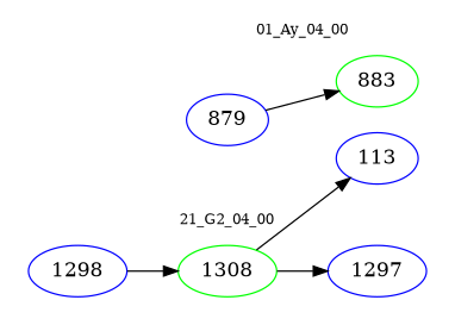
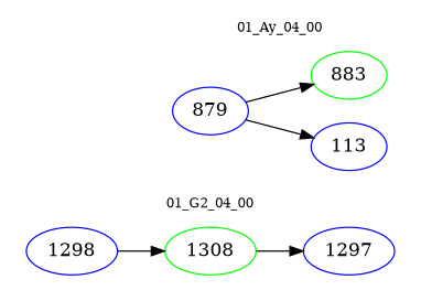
  digraph {
    rankdir=LR
    node [color=blue]
    edge [color=black]
    n1 [label=879]
    n2 [color=green label=883]
    n3 [label=113]
    n4 [label=1298]
    n5 [label=1297]
    n6 [color=green label=1308]
    subgraph cluster_1 {
      color=white
      fontsize=10
      label="01_Ay_04_00"
      n1
      n2
      n3
    }
    subgraph cluster_2 {
      color=white
      fontsize=10
-     label="21_G2_04_00"
+     label="01_G2_04_00"
      n4
      n5
      n6
    }
    n1 -> n2
-   n6 -> n3
+   n1 -> n3
    n4 -> n6
    n6 -> n5
  }
